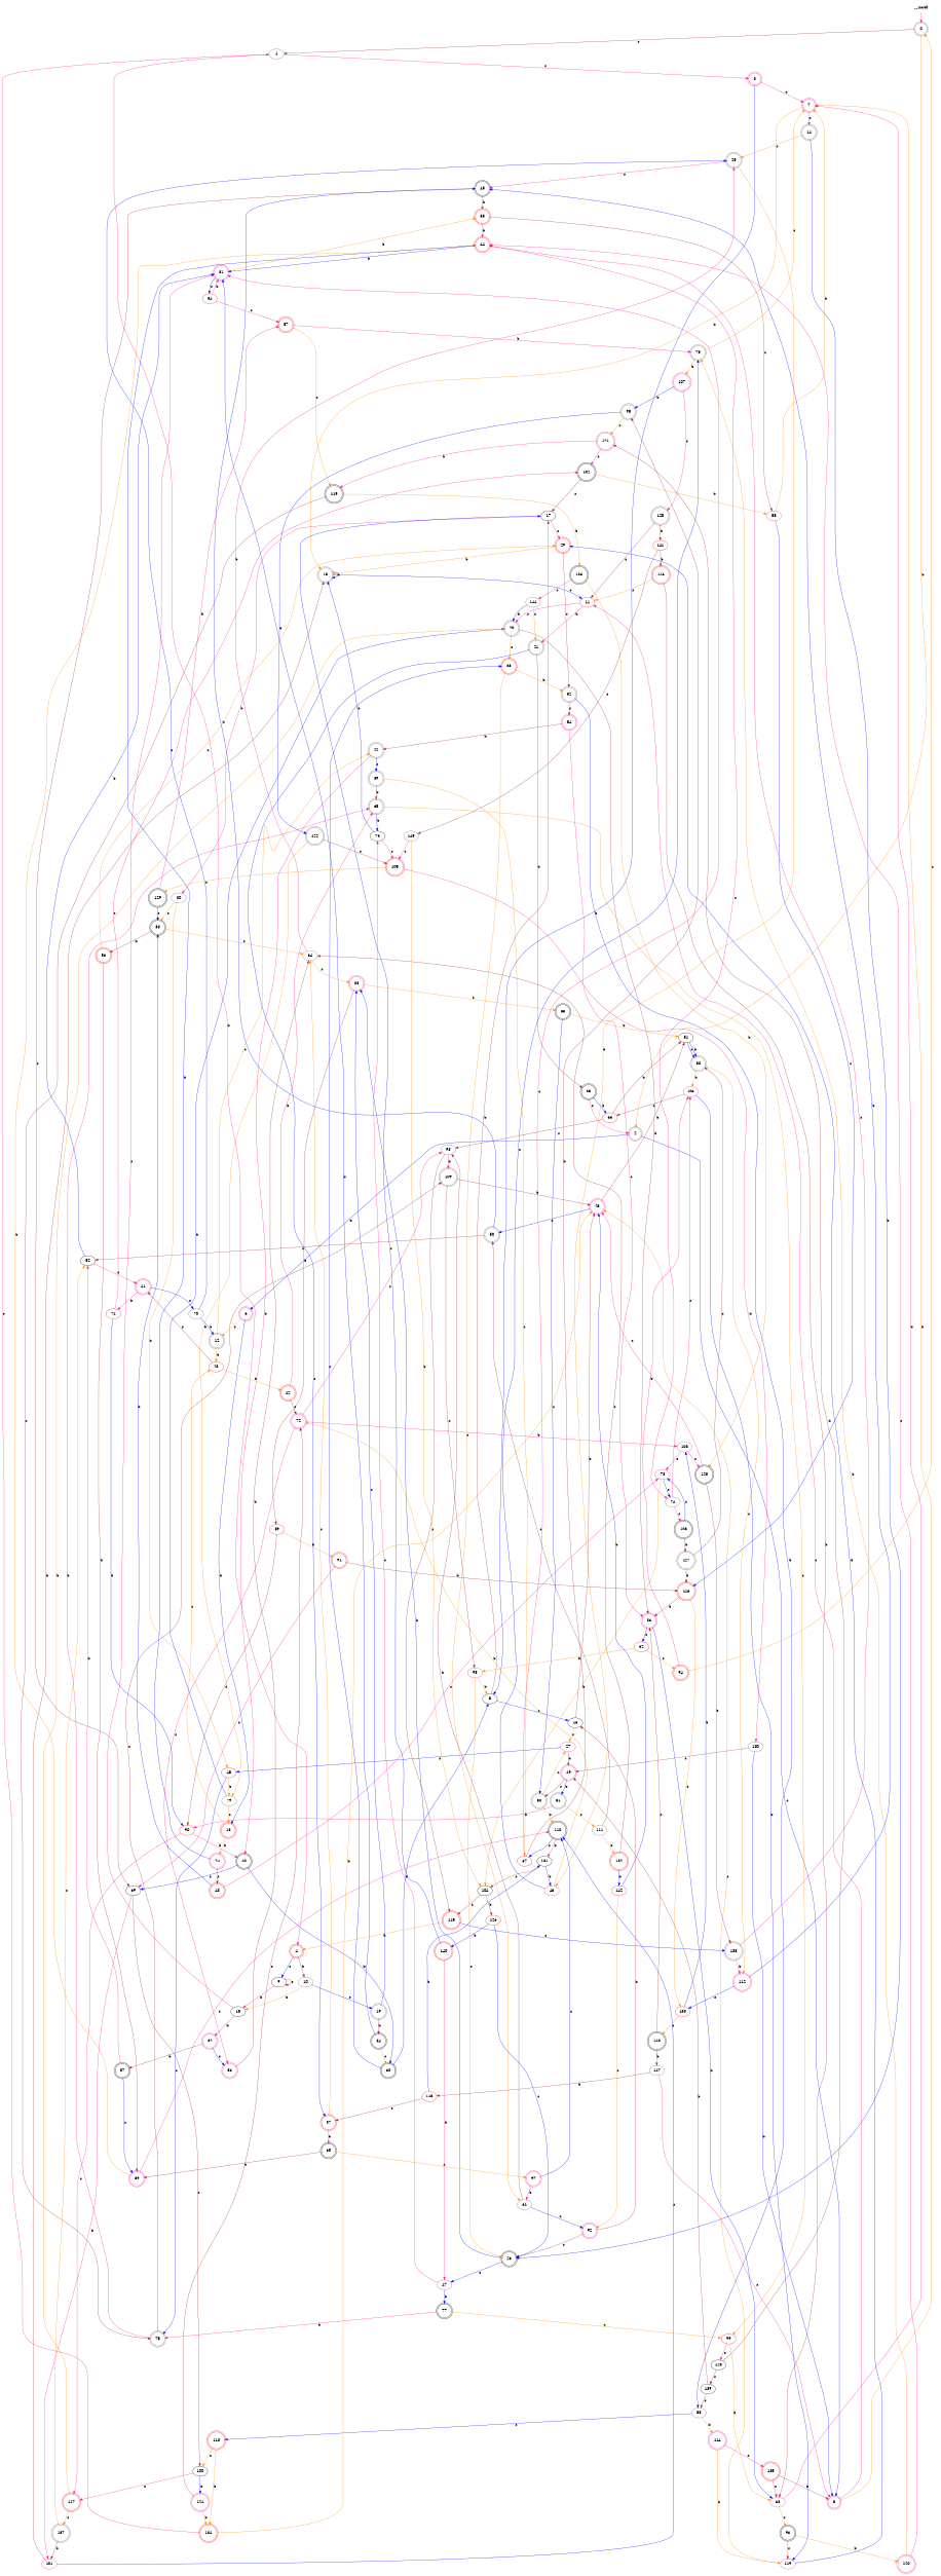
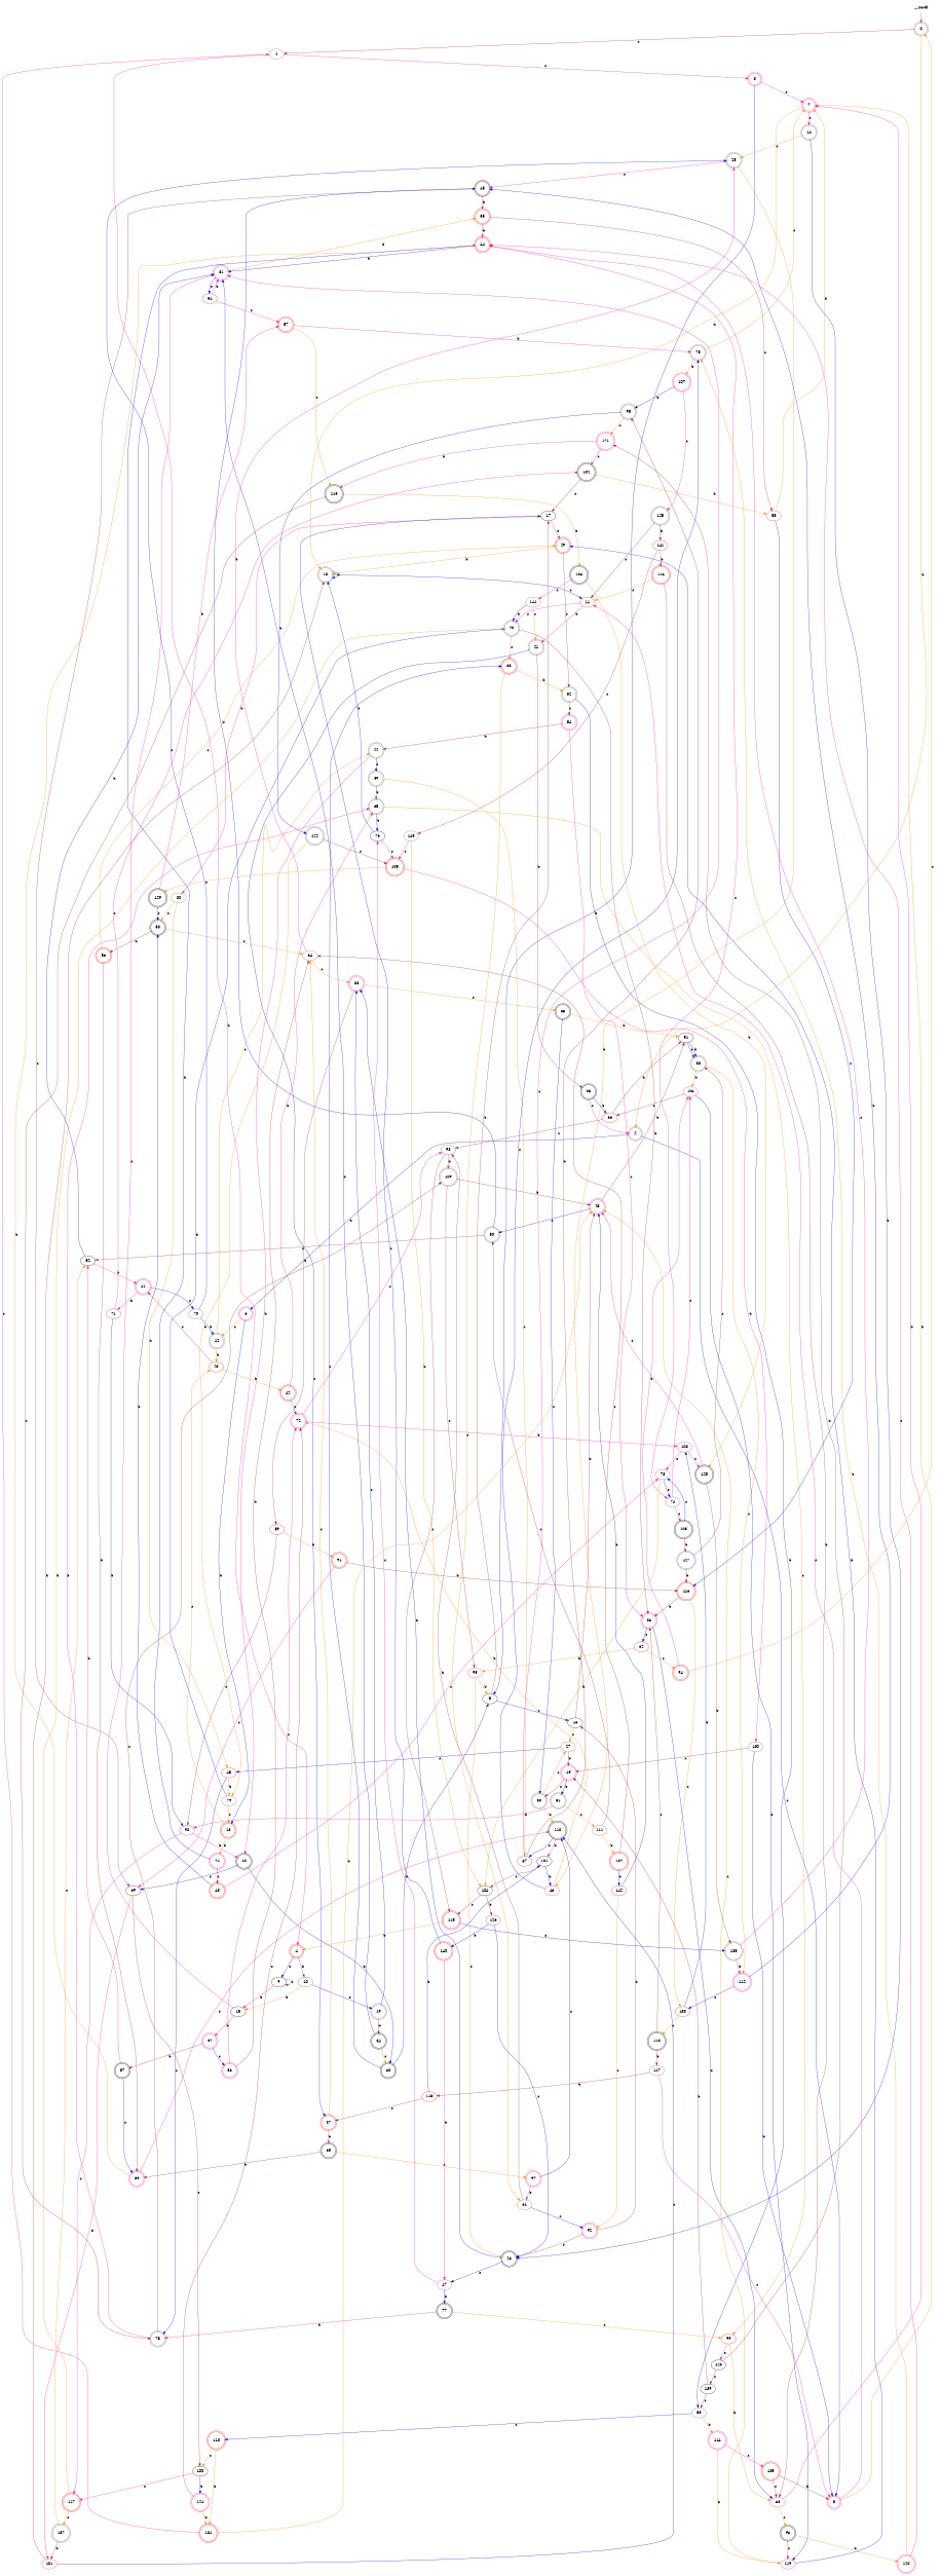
  digraph {
    fontname=Lato
    node [color=gray40 fontname=Lato shape=doublecircle]
    edge [color=darkorange fontname=Lato]
    __start0 [color=red shape=none]
    0
    1 [shape=""]
    2
    3 [color=deeppink]
    4 [color=red]
    5 [color=deeppink]
    6 [color=deeppink]
    7 [color=deeppink]
    8 [color=black shape=""]
    9 [color=black shape=""]
    10 [shape=""]
    11 [color=red shape=""]
    12
    13 [color=red]
    14
    15
    16 [color=black shape=""]
    17 [color=black shape=""]
    18 [color=black shape=""]
    19
    20
    21
    22
    23 [color=red shape=""]
    24 [color=deeppink]
    25
    26 [color=black]
    27 [color=deeppink shape=""]
    28 [color=deeppink]
    29 [color=red]
    30 [shape=""]
    31 [color=deeppink]
    32 [color=deeppink]
    33 [color=deeppink]
    34 [color=black]
    35 [color=red]
    36 [color=deeppink]
    37 [color=red]
    38 [color=black]
    39
    40 [color=black]
    41 [color=deeppink]
    42 [color=red]
    43 [color=red]
    44 [color=red]
    45 [color=black]
    46 [color=deeppink shape=""]
    47 [color=deeppink shape=""]
    48 [color=red shape=""]
    49 [color=deeppink]
    50
    51 [color=black shape=""]
    52
    53 [color=black]
    54 [color=red shape=""]
    55 [color=red]
    56 [color=deeppink]
    57 [color=black]
    58 [color=black]
    59 [color=red shape=""]
    60 [color=black]
    61 [shape=""]
    62 [color=red shape=""]
    63 [color=deeppink shape=""]
    64 [shape=""]
    65 [color=black]
    66 [color=red shape=""]
    67 [color=red shape=""]
    68
    69 [color=black shape=""]
    70 [shape=""]
    71 [color=red shape=""]
    72 [color=deeppink]
    73 [color=deeppink shape=""]
    74 [shape=""]
    75
    76 [color=black shape=""]
    77 [color=black]
    78
    79 [shape=""]
    80
    81
    82 [color=black shape=""]
    83
    84 [color=deeppink]
    85 [shape=""]
    86 [color=red]
    87 [color=red]
    88 [color=deeppink shape=""]
    89 [color=deeppink]
    90 [color=red shape=""]
    91 [color=red]
    92 [color=deeppink]
    93 [shape=""]
    94 [color=red]
    95 [color=deeppink shape=""]
    96 [color=black]
    97 [color=deeppink]
    98
    99 [color=red shape=""]
    100 [color=black shape=""]
    101 [color=deeppink shape=""]
    102 [color=black]
    103 [color=deeppink shape=""]
    104 [color=black shape=""]
    105 [color=black]
    106 [color=deeppink shape=""]
    107 [color=deeppink]
    108 [color=red]
    109
    110 [color=black]
    111 [shape=""]
    112 [color=deeppink]
    113 [color=red]
    114 [color=deeppink]
    115 [color=black]
    116 [color=red]
    117 [color=red]
    118 [color=red]
    119 [color=deeppink shape=""]
    120 [color=deeppink]
    121 [color=deeppink]
    122
    123 [color=black shape=""]
    124 [color=deeppink]
    125 [color=black]
    126 [color=red shape=""]
    127
    128
    129 [color=black]
    130 [shape=""]
    131 [color=black shape=""]
    132 [color=red]
    133 [color=red shape=""]
    134 [color=red]
    135 [color=red]
    136 [color=black]
    137
    138
    139 [color=black shape=""]
    140 [color=red]
    141 [color=red shape=""]
    142 [color=red shape=""]
    143 [color=black]
    144 [shape=""]
    145 [shape=""]
    146 [color=red]
    147 [shape=""]
    148 [color=red shape=""]
    __start0 -> 0 [color=deeppink]
    0 -> 1 [color=brown label=a]
    0 -> 2 [label=b]
    1 -> 3 [color=deeppink label=a]
    1 -> 4 [color=deeppink label=b]
    2 -> 5 [color=blue label=a]
    2 -> 6 [color=blue label=b]
    3 -> 7 [color=deeppink label=a]
    3 -> 8 [color=blue label=b]
    4 -> 9 [color=blue label=a]
    4 -> 10 [color=brown label=b]
    5 -> 7 [label=b]
    5 -> 11 [color=deeppink label=a]
    6 -> 12 [label=a]
    6 -> 13 [color=blue label=b]
    7 -> 14 [color=deeppink label=a]
    7 -> 15 [label=b]
    8 -> 16 [color=blue label=a]
    8 -> 17 [color=brown label=b]
    9 -> 9 [color=brown label=a]
    9 -> 18 [color=deeppink label=b]
    10 -> 18 [label=b]
    10 -> 19 [color=blue label=a]
    11 -> 20 [color=deeppink label=a]
    11 -> 21 [color=deeppink label=b]
    12 -> 22 [label=a]
    12 -> 23 [label=b]
    13 -> 23 [label=a]
    13 -> 24 [label=b]
    14 -> 25 [label=a]
    14 -> 26 [color=blue label=b]
    15 -> 11 [color=blue label=a]
    15 -> 15 [color=blue label=b]
    16 -> 27 [label=a]
    16 -> 28 [color=brown label=b]
    17 -> 29 [color=deeppink label=a]
    17 -> 30 [color=deeppink label=b]
    18 -> 31 [color=deeppink label=a]
    18 -> 32 [color=deeppink label=b]
    19 -> 33 [color=blue label=a]
    19 -> 34 [color=brown label=b]
    20 -> 35 [label=a]
    20 -> 36 [color=brown label=b]
    21 -> 37 [color=blue label=a]
    21 -> 38 [color=brown label=b]
    22 -> 39 [color=blue label=a]
    22 -> 40 [color=deeppink label=b]
    23 -> 41 [color=brown label=a]
    23 -> 42 [label=b]
    24 -> 43 [color=brown label=a]
    24 -> 44 [color=blue label=b]
    25 -> 45 [color=deeppink label=a]
    25 -> 46 [label=b]
    26 -> 33 [color=blue label=b]
    26 -> 47 [color=blue label=a]
    27 -> 48 [color=blue label=a]
    27 -> 49 [color=brown label=b]
    28 -> 50 [color=blue label=a]
    28 -> 51 [color=brown label=b]
    29 -> 15 [label=b]
    29 -> 52 [color=brown label=a]
    30 -> 48 [label=b]
    30 -> 53 [label=a]
    31 -> 54 [color=blue label=a]
    31 -> 55 [label=b]
    32 -> 56 [color=blue label=a]
    32 -> 57 [color=brown label=b]
    33 -> 58 [label=a]
    33 -> 59 [color=brown label=b]
    34 -> 31 [color=blue label=b]
    34 -> 60 [label=a]
    35 -> 52 [label=b]
    35 -> 61 [label=a]
    36 -> 62 [color=blue label=a]
    36 -> 63 [color=blue label=b]
    37 -> 64 [label=a]
    37 -> 65 [color=deeppink label=b]
    38 -> 2 [color=deeppink label=a]
    38 -> 66 [color=blue label=b]
    39 -> 67 [label=a]
    39 -> 68 [color=brown label=b]
    40 -> 60 [color=blue label=b]
    40 -> 69 [color=blue label=a]
    41 -> 70 [color=blue label=a]
    41 -> 71 [color=deeppink label=b]
    42 -> 68 [color=deeppink label=b]
    42 -> 72 [color=brown label=a]
    43 -> 53 [color=blue label=b]
    43 -> 73 [color=deeppink label=a]
    44 -> 31 [color=blue label=b]
    44 -> 74 [color=deeppink label=a]
    45 -> 55 [color=deeppink label=b]
    45 -> 69 [color=brown label=a]
    46 -> 72 [label=b]
    46 -> 75 [color=blue label=a]
    47 -> 76 [color=deeppink label=a]
    47 -> 77 [color=blue label=b]
    48 -> 78 [color=blue label=a]
    48 -> 79 [label=b]
    49 -> 80 [color=brown label=a]
    49 -> 81 [color=blue label=b]
    50 -> 45 [color=blue label=b]
    50 -> 82 [color=brown label=a]
    51 -> 83 [color=blue label=a]
    51 -> 83 [color=blue label=b]
    52 -> 84 [color=brown label=a]
    52 -> 85 [color=blue label=b]
    53 -> 64 [label=a]
    53 -> 86 [color=brown label=b]
    54 -> 31 [color=deeppink label=b]
    54 -> 87 [color=deeppink label=a]
    55 -> 44 [color=deeppink label=b]
    55 -> 88 [color=brown label=a]
    56 -> 64 [color=brown label=b]
-   72 -> 56 [color=deeppink label=a]
+   56 -> 72 [color=deeppink label=a]
    57 -> 82 [color=deeppink label=b]
    57 -> 89 [color=blue label=a]
    58 -> 51 [label=b]
    58 -> 80 [color=blue label=a]
    59 -> 90 [color=brown label=a]
    59 -> 91 [label=b]
    60 -> 8 [color=blue label=b]
    60 -> 35 [color=blue label=a]
    61 -> 92 [color=blue label=a]
    61 -> 93 [color=brown label=b]
    62 -> 94 [label=a]
    62 -> 95 [label=b]
    63 -> 7 [color=deeppink label=b]
    63 -> 96 [label=a]
    64 -> 25 [color=deeppink label=b]
    64 -> 33 [label=a]
    65 -> 89 [color=brown label=b]
    65 -> 97 [label=a]
    66 -> 51 [color=brown label=b]
    66 -> 93 [color=brown label=a]
    67 -> 31 [color=deeppink label=a]
    67 -> 98 [color=brown label=b]
    68 -> 76 [color=blue label=b]
    68 -> 99 [label=a]
    69 -> 100 [color=brown label=a]
    69 -> 101 [color=deeppink label=b]
    70 -> 12 [color=blue label=b]
    70 -> 25 [color=blue label=a]
    71 -> 90 [color=blue label=b]
    71 -> 102 [color=deeppink label=a]
    72 -> 93 [color=deeppink label=a]
    72 -> 103 [color=deeppink label=b]
    73 -> 74 [color=blue label=a]
    73 -> 104 [label=b]
    74 -> 105 [color=deeppink label=a]
    74 -> 106 [color=deeppink label=a]
    75 -> 7 [label=a]
    75 -> 107 [label=b]
    76 -> 15 [color=blue label=b]
    76 -> 108 [color=deeppink label=a]
    77 -> 78 [color=deeppink label=b]
    77 -> 99 [label=a]
    78 -> 68 [color=deeppink label=b]
    78 -> 109 [color=brown label=a]
    79 -> 13 [label=a]
    79 -> 20 [color=blue label=b]
    80 -> 27 [label=a]
    80 -> 110 [label=b]
    81 -> 90 [color=deeppink label=b]
    81 -> 111 [label=a]
    82 -> 31 [color=blue label=b]
    82 -> 41 [color=deeppink label=a]
    83 -> 106 [label=b]
    83 -> 112 [label=a]
    84 -> 22 [color=brown label=b]
    84 -> 36 [color=deeppink label=a]
    85 -> 113 [color=blue label=a]
    85 -> 114 [label=b]
    86 -> 29 [label=a]
    86 -> 89 [color=brown label=b]
    87 -> 75 [color=deeppink label=b]
    87 -> 115 [label=a]
    88 -> 7 [label=b]
    88 -> 116 [color=blue label=a]
    89 -> 44 [label=b]
    89 -> 110 [color=deeppink label=a]
    90 -> 40 [color=deeppink label=b]
    90 -> 117 [color=deeppink label=a]
    91 -> 69 [color=deeppink label=a]
    91 -> 116 [color=brown label=b]
    92 -> 16 [color=brown label=b]
    92 -> 26 [color=brown label=a]
    93 -> 109 [color=deeppink label=b]
    93 -> 118 [color=brown label=a]
    94 -> 0 [label=a]
    94 -> 106 [color=deeppink label=b]
    95 -> 8 [label=b]
    95 -> 26 [label=a]
    96 -> 119 [color=brown label=a]
    96 -> 120 [label=b]
    97 -> 61 [color=deeppink label=b]
    97 -> 110 [color=blue label=a]
    98 -> 121 [label=a]
    98 -> 122 [color=blue label=b]
    99 -> 63 [label=b]
    99 -> 123 [color=deeppink label=a]
    100 -> 117 [color=deeppink label=a]
    100 -> 124 [color=blue label=b]
    101 -> 15 [color=brown label=b]
    101 -> 110 [color=blue label=a]
    102 -> 17 [color=brown label=a]
    102 -> 88 [label=b]
    103 -> 73 [color=deeppink label=a]
    103 -> 125 [color=deeppink label=a]
    104 -> 118 [color=brown label=a]
    104 -> 126 [color=brown label=b]
    105 -> 73 [color=blue label=a]
    105 -> 127 [color=brown label=b]
    106 -> 66 [color=brown label=a]
    106 -> 119 [color=blue label=b]
    107 -> 98 [color=blue label=b]
    107 -> 128 [color=deeppink label=a]
    108 -> 129 [label=a]
    108 -> 130 [color=deeppink label=b]
    109 -> 28 [color=brown label=b]
    109 -> 95 [color=brown label=a]
    110 -> 67 [color=blue label=a]
    110 -> 131 [color=deeppink label=b]
    111 -> 50 [color=brown label=a]
    111 -> 132 [label=b]
    112 -> 45 [color=blue label=b]
    112 -> 133 [color=blue label=a]
    113 -> 100 [label=a]
    113 -> 134 [label=b]
    114 -> 119 [label=b]
    114 -> 135 [color=deeppink label=a]
    115 -> 78 [color=brown label=a]
    115 -> 136 [label=b]
    116 -> 36 [color=brown label=b]
    116 -> 133 [label=a]
    117 -> 20 [label=b]
    117 -> 137 [label=a]
    118 -> 4 [label=b]
    118 -> 138 [color=blue label=a]
    119 -> 28 [label=a]
    119 -> 29 [color=blue label=b]
    120 -> 44 [color=deeppink label=a]
    120 -> 75 [label=b]
    121 -> 102 [color=deeppink label=a]
    121 -> 115 [color=deeppink label=b]
    122 -> 79 [label=b]
    122 -> 108 [color=brown label=a]
    123 -> 121 [color=brown label=b]
    123 -> 139 [color=brown label=a]
    124 -> 72 [color=brown label=a]
    124 -> 134 [label=b]
    125 -> 28 [color=deeppink label=a]
    125 -> 138 [color=brown label=b]
    126 -> 26 [color=blue label=a]
    126 -> 140 [color=blue label=b]
    127 -> 83 [color=brown label=a]
    127 -> 116 [color=brown label=b]
    128 -> 11 [color=brown label=a]
    128 -> 141 [color=brown label=b]
    129 -> 53 [color=blue label=a]
    129 -> 87 [color=deeppink label=b]
    130 -> 5 [color=blue label=b]
    130 -> 49 [color=brown label=a]
    131 -> 46 [color=blue label=b]
    131 -> 104 [color=brown label=a]
    132 -> 64 [color=brown label=a]
    132 -> 142 [color=blue label=b]
    133 -> 103 [color=blue label=b]
    133 -> 143 [label=a]
    134 -> 1 [color=deeppink label=a]
    134 -> 28 [label=b]
    135 -> 5 [color=brown label=b]
    135 -> 63 [color=brown label=a]
    136 -> 125 [label=b]
    136 -> 144 [color=deeppink label=a]
    137 -> 82 [label=a]
    137 -> 101 [color=brown label=b]
    138 -> 44 [color=deeppink label=a]
    138 -> 112 [color=deeppink label=b]
    139 -> 49 [color=brown label=b]
    139 -> 85 [color=brown label=a]
    140 -> 17 [color=blue label=a]
    140 -> 47 [color=deeppink label=b]
    141 -> 145 [color=brown label=a]
    141 -> 146 [color=brown label=b]
    142 -> 28 [color=blue label=b]
    142 -> 92 [label=a]
    143 -> 36 [color=brown label=a]
    143 -> 147 [color=brown label=b]
    144 -> 20 [color=blue label=b]
    144 -> 21 [label=a]
    145 -> 104 [label=b]
    145 -> 108 [color=deeppink label=a]
    146 -> 11 [label=a]
    146 -> 63 [color=brown label=b]
    147 -> 5 [color=deeppink label=a]
    147 -> 148 [color=brown label=b]
    148 -> 37 [color=brown label=a]
    148 -> 131 [color=blue label=b]
  }
